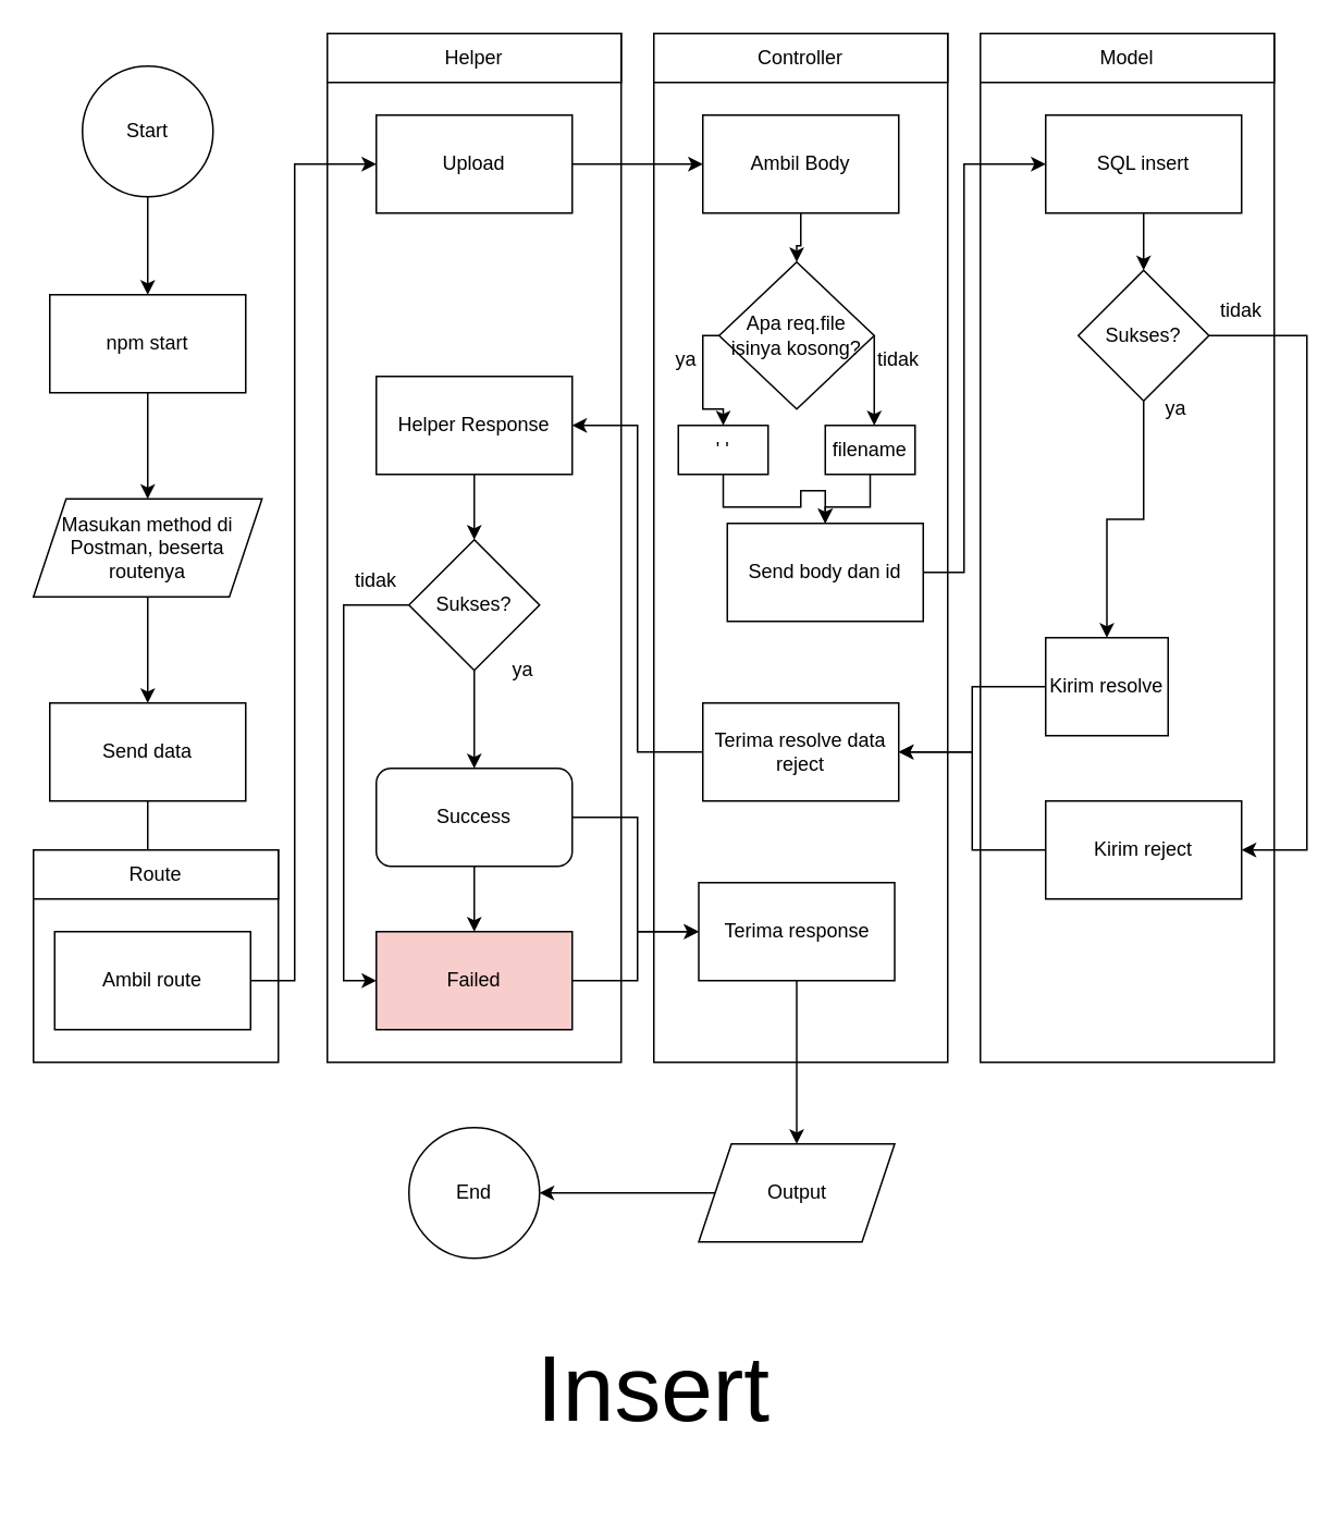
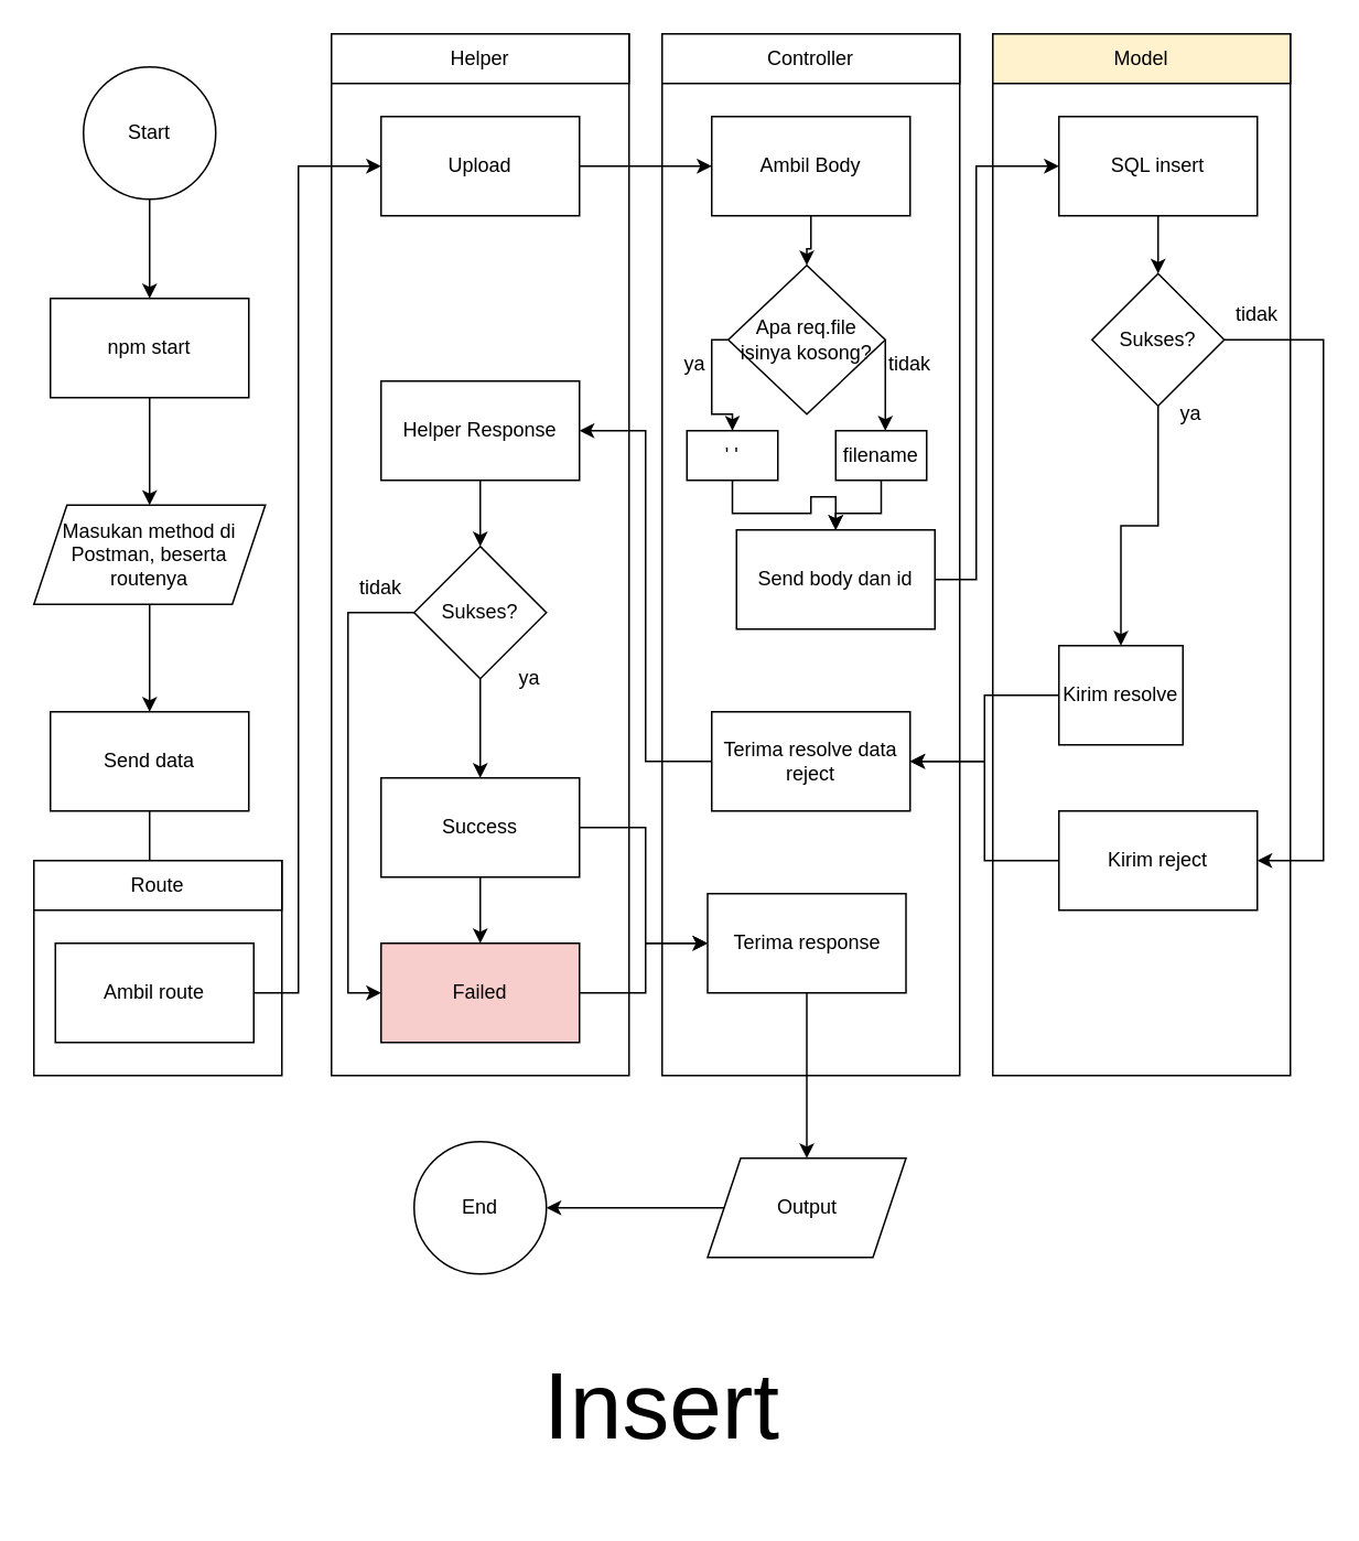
  <mxCell id="0" />
  <mxCell id="1" parent="0" />
  <mxCell id="2" value="" style="rounded=0;whiteSpace=wrap;html=1;" vertex="1" parent="1"><mxGeometry x="600" y="20" width="180" height="630" as="geometry" /></mxCell>
  <mxCell id="3" value="" style="rounded=0;whiteSpace=wrap;html=1;" vertex="1" parent="1"><mxGeometry x="400" y="20" width="180" height="630" as="geometry" /></mxCell>
  <mxCell id="4" value="/" style="rounded=0;whiteSpace=wrap;html=1;" vertex="1" parent="1"><mxGeometry x="200" y="20" width="180" height="630" as="geometry" /></mxCell>
  <mxCell id="5" style="edgeStyle=orthogonalEdgeStyle;rounded=0;orthogonalLoop=1;jettySize=auto;html=1;" edge="1" parent="1" source="6" target="8"><mxGeometry relative="1" as="geometry" /></mxCell>
  <mxCell id="6" value="Start" style="ellipse;whiteSpace=wrap;html=1;aspect=fixed;" parent="1" vertex="1"><mxGeometry x="50" y="40" width="80" height="80" as="geometry" /></mxCell>
  <mxCell id="7" style="edgeStyle=orthogonalEdgeStyle;rounded=0;orthogonalLoop=1;jettySize=auto;html=1;" edge="1" parent="1" source="8" target="10"><mxGeometry relative="1" as="geometry" /></mxCell>
  <mxCell id="8" value="npm start" style="rounded=0;whiteSpace=wrap;html=1;" parent="1" vertex="1"><mxGeometry x="30" y="180" width="120" height="60" as="geometry" /></mxCell>
  <mxCell id="9" style="edgeStyle=orthogonalEdgeStyle;rounded=0;orthogonalLoop=1;jettySize=auto;html=1;" edge="1" parent="1" source="10" target="12"><mxGeometry relative="1" as="geometry" /></mxCell>
  <mxCell id="10" value="Masukan method di Postman, beserta routenya" style="shape=parallelogram;perimeter=parallelogramPerimeter;whiteSpace=wrap;html=1;fixedSize=1;" parent="1" vertex="1"><mxGeometry x="20" y="305" width="140" height="60" as="geometry" /></mxCell>
  <mxCell id="11" style="edgeStyle=orthogonalEdgeStyle;rounded=0;orthogonalLoop=1;jettySize=auto;html=1;entryX=0.5;entryY=0;entryDx=0;entryDy=0;" edge="1" parent="1" source="12" target="22"><mxGeometry relative="1" as="geometry" /></mxCell>
  <mxCell id="12" value="Send data" style="rounded=0;whiteSpace=wrap;html=1;" parent="1" vertex="1"><mxGeometry x="30" y="430" width="120" height="60" as="geometry" /></mxCell>
  <mxCell id="13" style="edgeStyle=orthogonalEdgeStyle;rounded=0;orthogonalLoop=1;jettySize=auto;html=1;entryX=0.5;entryY=0;entryDx=0;entryDy=0;exitX=0;exitY=0.5;exitDx=0;exitDy=0;" edge="1" parent="1" source="15" target="30"><mxGeometry relative="1" as="geometry"><Array as="points"><mxPoint x="430" y="205" /><mxPoint x="430" y="250" /><mxPoint x="443" y="250" /></Array></mxGeometry></mxCell>
  <mxCell id="14" style="edgeStyle=orthogonalEdgeStyle;rounded=0;orthogonalLoop=1;jettySize=auto;html=1;exitX=1;exitY=0.5;exitDx=0;exitDy=0;" edge="1" parent="1" source="15" target="32"><mxGeometry relative="1" as="geometry"><Array as="points"><mxPoint x="535" y="270" /></Array></mxGeometry></mxCell>
  <mxCell id="15" value="Apa req.file isinya kosong?" style="rhombus;whiteSpace=wrap;html=1;" parent="1" vertex="1"><mxGeometry x="440" y="160" width="95" height="90" as="geometry" /></mxCell>
  <mxCell id="16" style="edgeStyle=orthogonalEdgeStyle;rounded=0;orthogonalLoop=1;jettySize=auto;html=1;" edge="1" parent="1" source="17" target="15"><mxGeometry relative="1" as="geometry" /></mxCell>
  <mxCell id="17" value="Ambil Body" style="rounded=0;whiteSpace=wrap;html=1;" parent="1" vertex="1"><mxGeometry x="430" y="70" width="120" height="60" as="geometry" /></mxCell>
  <mxCell id="18" style="edgeStyle=orthogonalEdgeStyle;rounded=0;orthogonalLoop=1;jettySize=auto;html=1;" edge="1" parent="1" source="19" target="39"><mxGeometry relative="1" as="geometry" /></mxCell>
  <mxCell id="19" value="SQL insert" style="rounded=0;whiteSpace=wrap;html=1;" parent="1" vertex="1"><mxGeometry x="640" y="70" width="120" height="60" as="geometry" /></mxCell>
  <mxCell id="20" value="" style="rounded=0;whiteSpace=wrap;html=1;" vertex="1" parent="1"><mxGeometry x="20" y="520" width="150" height="130" as="geometry" /></mxCell>
  <mxCell id="21" style="edgeStyle=orthogonalEdgeStyle;rounded=0;orthogonalLoop=1;jettySize=auto;html=1;" edge="1" parent="1" source="22" target="24"><mxGeometry relative="1" as="geometry"><Array as="points"><mxPoint x="180" y="600" /><mxPoint x="180" y="100" /></Array></mxGeometry></mxCell>
  <mxCell id="22" value="Ambil route" style="rounded=0;whiteSpace=wrap;html=1;" vertex="1" parent="1"><mxGeometry x="33" y="570" width="120" height="60" as="geometry" /></mxCell>
  <mxCell id="23" style="edgeStyle=orthogonalEdgeStyle;rounded=0;orthogonalLoop=1;jettySize=auto;html=1;" edge="1" parent="1" source="24" target="17"><mxGeometry relative="1" as="geometry" /></mxCell>
  <mxCell id="24" value="Upload" style="rounded=0;whiteSpace=wrap;html=1;" vertex="1" parent="1"><mxGeometry x="230" y="70" width="120" height="60" as="geometry" /></mxCell>
  <mxCell id="25" value="Helper" style="rounded=0;whiteSpace=wrap;html=1;" vertex="1" parent="1"><mxGeometry x="200" y="20" width="180" height="30" as="geometry" /></mxCell>
  <mxCell id="26" value="Controller" style="rounded=0;whiteSpace=wrap;html=1;" vertex="1" parent="1"><mxGeometry x="400" y="20" width="180" height="30" as="geometry" /></mxCell>
- <mxCell id="27" value="Model" style="rounded=0;whiteSpace=wrap;html=1;" vertex="1" parent="1"><mxGeometry x="600" y="20" width="180" height="30" as="geometry" /></mxCell>
+ <mxCell id="27" value="Model" style="rounded=0;whiteSpace=wrap;html=1;fillColor=#fff2cc;" vertex="1" parent="1"><mxGeometry x="600" y="20" width="180" height="30" as="geometry" /></mxCell>
  <mxCell id="28" value="Route" style="rounded=0;whiteSpace=wrap;html=1;" vertex="1" parent="1"><mxGeometry x="20" y="520" width="150" height="30" as="geometry" /></mxCell>
  <mxCell id="29" style="edgeStyle=orthogonalEdgeStyle;rounded=0;orthogonalLoop=1;jettySize=auto;html=1;" edge="1" parent="1" source="30" target="36"><mxGeometry relative="1" as="geometry" /></mxCell>
  <mxCell id="30" value="' '" style="rounded=0;whiteSpace=wrap;html=1;" vertex="1" parent="1"><mxGeometry x="415" y="260" width="55" height="30" as="geometry" /></mxCell>
  <mxCell id="31" style="edgeStyle=orthogonalEdgeStyle;rounded=0;orthogonalLoop=1;jettySize=auto;html=1;" edge="1" parent="1" source="32" target="36"><mxGeometry relative="1" as="geometry" /></mxCell>
  <mxCell id="32" value="filename" style="rounded=0;whiteSpace=wrap;html=1;" vertex="1" parent="1"><mxGeometry x="505" y="260" width="55" height="30" as="geometry" /></mxCell>
  <mxCell id="33" value="tidak" style="text;html=1;strokeColor=none;fillColor=none;align=center;verticalAlign=middle;whiteSpace=wrap;rounded=0;" vertex="1" parent="1"><mxGeometry x="530" y="210" width="40" height="20" as="geometry" /></mxCell>
  <mxCell id="34" value="ya" style="text;html=1;strokeColor=none;fillColor=none;align=center;verticalAlign=middle;whiteSpace=wrap;rounded=0;" vertex="1" parent="1"><mxGeometry x="400" y="210" width="40" height="20" as="geometry" /></mxCell>
  <mxCell id="35" style="edgeStyle=orthogonalEdgeStyle;rounded=0;orthogonalLoop=1;jettySize=auto;html=1;entryX=0;entryY=0.5;entryDx=0;entryDy=0;" edge="1" parent="1" source="36" target="19"><mxGeometry relative="1" as="geometry"><Array as="points"><mxPoint x="590" y="350" /><mxPoint x="590" y="100" /></Array></mxGeometry></mxCell>
  <mxCell id="36" value="Send body dan id" style="rounded=0;whiteSpace=wrap;html=1;" vertex="1" parent="1"><mxGeometry x="445" y="320" width="120" height="60" as="geometry" /></mxCell>
  <mxCell id="37" style="edgeStyle=orthogonalEdgeStyle;rounded=0;orthogonalLoop=1;jettySize=auto;html=1;" edge="1" parent="1" source="39" target="41"><mxGeometry relative="1" as="geometry" /></mxCell>
  <mxCell id="38" style="edgeStyle=orthogonalEdgeStyle;rounded=0;orthogonalLoop=1;jettySize=auto;html=1;" edge="1" parent="1" source="39" target="43"><mxGeometry relative="1" as="geometry"><Array as="points"><mxPoint x="800" y="205" /><mxPoint x="800" y="520" /></Array></mxGeometry></mxCell>
  <mxCell id="39" value="Sukses?" style="rhombus;whiteSpace=wrap;html=1;" vertex="1" parent="1"><mxGeometry x="660" y="165" width="80" height="80" as="geometry" /></mxCell>
  <mxCell id="40" style="edgeStyle=orthogonalEdgeStyle;rounded=0;orthogonalLoop=1;jettySize=auto;html=1;" edge="1" parent="1" source="41" target="47"><mxGeometry relative="1" as="geometry" /></mxCell>
  <mxCell id="41" value="Kirim resolve" style="rounded=0;whiteSpace=wrap;html=1;" vertex="1" parent="1"><mxGeometry x="640" y="390" width="75" height="60" as="geometry" /></mxCell>
  <mxCell id="42" style="edgeStyle=orthogonalEdgeStyle;rounded=0;orthogonalLoop=1;jettySize=auto;html=1;" edge="1" parent="1" source="43" target="47"><mxGeometry relative="1" as="geometry" /></mxCell>
  <mxCell id="43" value="Kirim reject" style="rounded=0;whiteSpace=wrap;html=1;" vertex="1" parent="1"><mxGeometry x="640" y="490" width="120" height="60" as="geometry" /></mxCell>
  <mxCell id="44" value="tidak" style="text;html=1;strokeColor=none;fillColor=none;align=center;verticalAlign=middle;whiteSpace=wrap;rounded=0;" vertex="1" parent="1"><mxGeometry x="740" y="180" width="40" height="20" as="geometry" /></mxCell>
  <mxCell id="45" value="ya" style="text;html=1;strokeColor=none;fillColor=none;align=center;verticalAlign=middle;whiteSpace=wrap;rounded=0;" vertex="1" parent="1"><mxGeometry x="700" y="240" width="40" height="20" as="geometry" /></mxCell>
  <mxCell id="46" style="edgeStyle=orthogonalEdgeStyle;rounded=0;orthogonalLoop=1;jettySize=auto;html=1;" edge="1" parent="1" source="47" target="49"><mxGeometry relative="1" as="geometry"><Array as="points"><mxPoint x="390" y="460" /><mxPoint x="390" y="260" /></Array></mxGeometry></mxCell>
  <mxCell id="47" value="Terima resolve data reject" style="rounded=0;whiteSpace=wrap;html=1;" vertex="1" parent="1"><mxGeometry x="430" y="430" width="120" height="60" as="geometry" /></mxCell>
  <mxCell id="48" style="edgeStyle=orthogonalEdgeStyle;rounded=0;orthogonalLoop=1;jettySize=auto;html=1;" edge="1" parent="1" source="49" target="52"><mxGeometry relative="1" as="geometry" /></mxCell>
  <mxCell id="49" value="Helper Response" style="rounded=0;whiteSpace=wrap;html=1;" vertex="1" parent="1"><mxGeometry x="230" y="230" width="120" height="60" as="geometry" /></mxCell>
  <mxCell id="50" style="edgeStyle=orthogonalEdgeStyle;rounded=0;orthogonalLoop=1;jettySize=auto;html=1;" edge="1" parent="1" source="52" target="55"><mxGeometry relative="1" as="geometry" /></mxCell>
  <mxCell id="51" style="edgeStyle=orthogonalEdgeStyle;rounded=0;orthogonalLoop=1;jettySize=auto;html=1;" edge="1" parent="1" source="52" target="57"><mxGeometry relative="1" as="geometry"><Array as="points"><mxPoint x="210" y="370" /><mxPoint x="210" y="600" /></Array></mxGeometry></mxCell>
  <mxCell id="52" value="Sukses?" style="rhombus;whiteSpace=wrap;html=1;" vertex="1" parent="1"><mxGeometry x="250" y="330" width="80" height="80" as="geometry" /></mxCell>
  <mxCell id="53" style="edgeStyle=orthogonalEdgeStyle;rounded=0;orthogonalLoop=1;jettySize=auto;html=1;" edge="1" parent="1" source="55" target="57"><mxGeometry relative="1" as="geometry"><Array as="points" /></mxGeometry></mxCell>
  <mxCell id="54" style="edgeStyle=orthogonalEdgeStyle;rounded=0;orthogonalLoop=1;jettySize=auto;html=1;" edge="1" parent="1" source="55" target="61"><mxGeometry relative="1" as="geometry"><Array as="points"><mxPoint x="390" y="500" /><mxPoint x="390" y="570" /></Array></mxGeometry></mxCell>
- <mxCell id="55" value="Success" style="whiteSpace=wrap;html=1;rounded=1;" vertex="1" parent="1"><mxGeometry x="230" y="470" width="120" height="60" as="geometry" /></mxCell>
+ <mxCell id="55" value="Success" style="rounded=0;whiteSpace=wrap;html=1;" vertex="1" parent="1"><mxGeometry x="230" y="470" width="120" height="60" as="geometry" /></mxCell>
  <mxCell id="56" style="edgeStyle=orthogonalEdgeStyle;rounded=0;orthogonalLoop=1;jettySize=auto;html=1;" edge="1" parent="1" source="57" target="61"><mxGeometry relative="1" as="geometry"><Array as="points"><mxPoint x="390" y="600" /><mxPoint x="390" y="570" /></Array></mxGeometry></mxCell>
  <mxCell id="57" value="Failed" style="rounded=0;whiteSpace=wrap;html=1;fillColor=#f8cecc;" vertex="1" parent="1"><mxGeometry x="230" y="570" width="120" height="60" as="geometry" /></mxCell>
  <mxCell id="58" value="tidak" style="text;html=1;strokeColor=none;fillColor=none;align=center;verticalAlign=middle;whiteSpace=wrap;rounded=0;" vertex="1" parent="1"><mxGeometry x="210" y="345" width="40" height="20" as="geometry" /></mxCell>
  <mxCell id="59" value="ya" style="text;html=1;strokeColor=none;fillColor=none;align=center;verticalAlign=middle;whiteSpace=wrap;rounded=0;" vertex="1" parent="1"><mxGeometry x="300" y="400" width="40" height="20" as="geometry" /></mxCell>
  <mxCell id="60" style="edgeStyle=orthogonalEdgeStyle;rounded=0;orthogonalLoop=1;jettySize=auto;html=1;" edge="1" parent="1" source="61" target="63"><mxGeometry relative="1" as="geometry" /></mxCell>
  <mxCell id="61" value="Terima response" style="rounded=0;whiteSpace=wrap;html=1;" vertex="1" parent="1"><mxGeometry x="427.5" y="540" width="120" height="60" as="geometry" /></mxCell>
  <mxCell id="62" style="edgeStyle=orthogonalEdgeStyle;rounded=0;orthogonalLoop=1;jettySize=auto;html=1;entryX=1;entryY=0.5;entryDx=0;entryDy=0;" edge="1" parent="1" source="63" target="64"><mxGeometry relative="1" as="geometry" /></mxCell>
  <mxCell id="63" value="Output" style="shape=parallelogram;perimeter=parallelogramPerimeter;whiteSpace=wrap;html=1;fixedSize=1;" vertex="1" parent="1"><mxGeometry x="427.5" y="700" width="120" height="60" as="geometry" /></mxCell>
  <mxCell id="64" value="End" style="ellipse;whiteSpace=wrap;html=1;aspect=fixed;" vertex="1" parent="1"><mxGeometry x="250" y="690" width="80" height="80" as="geometry" /></mxCell>
  <mxCell id="65" value="&lt;font style=&quot;font-size: 57px&quot;&gt;Insert&lt;/font&gt;" style="text;html=1;strokeColor=none;fillColor=none;align=center;verticalAlign=middle;whiteSpace=wrap;rounded=0;" vertex="1" parent="1"><mxGeometry x="20" y="790" width="760" height="120" as="geometry" /></mxCell>
